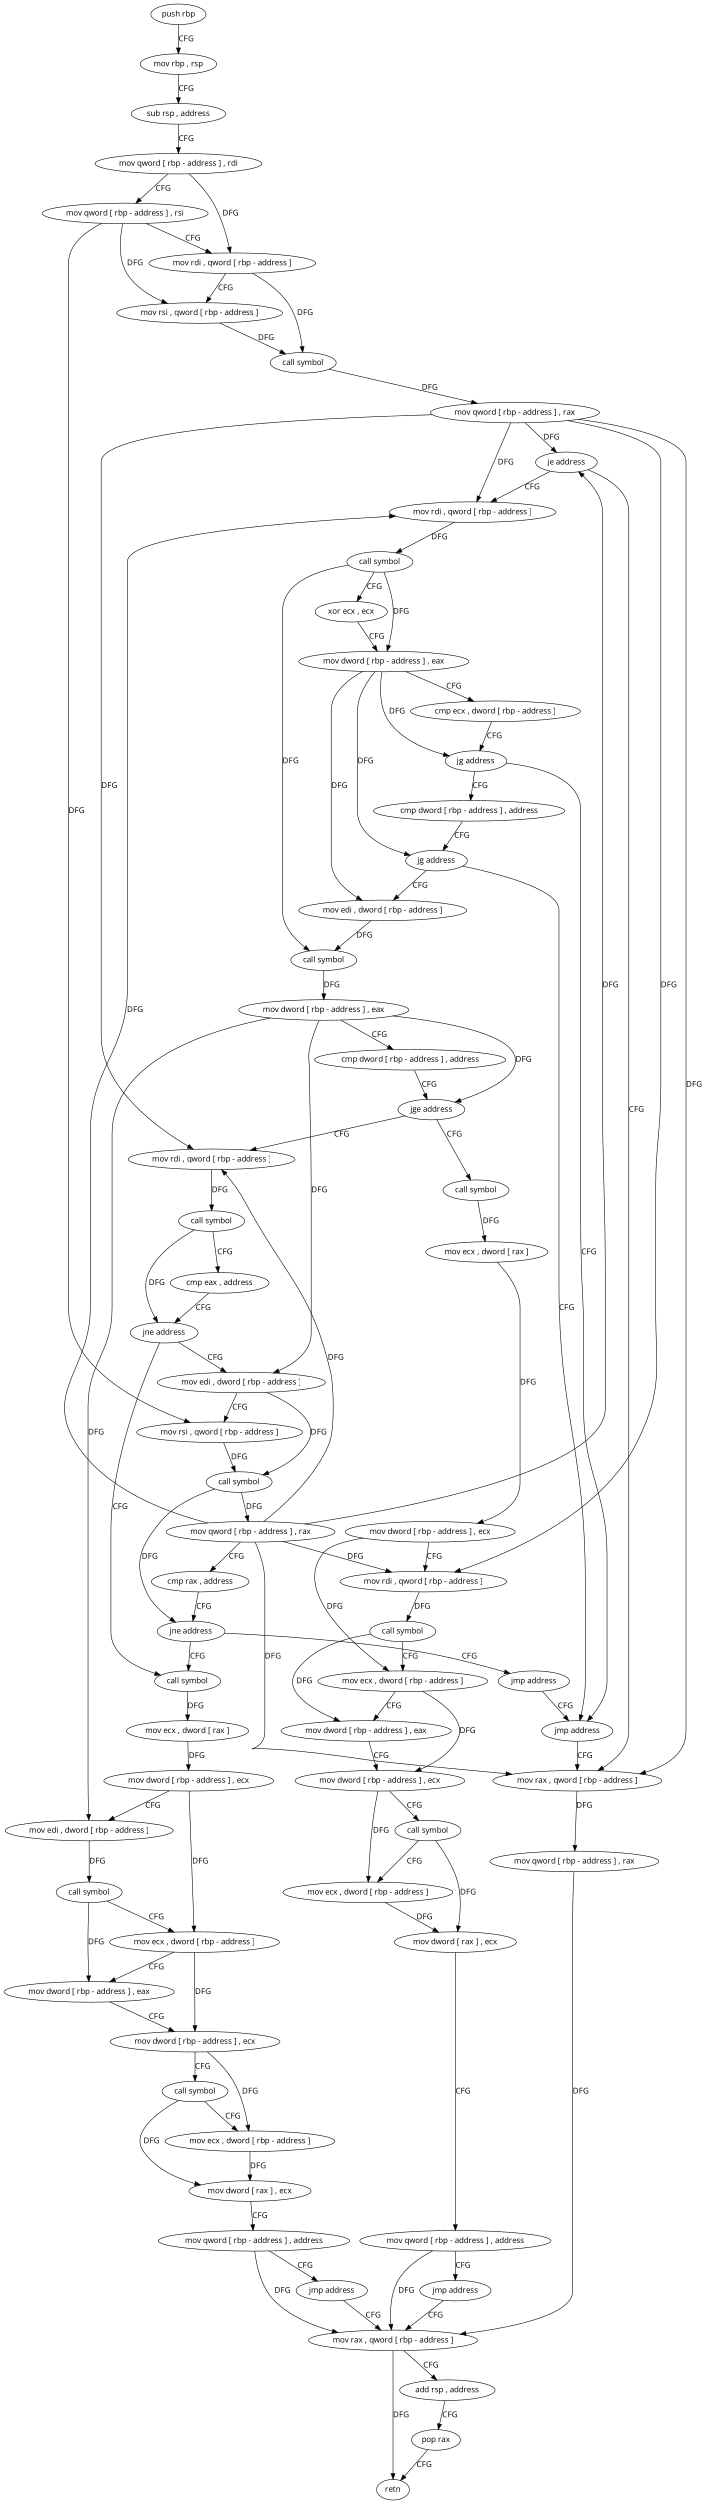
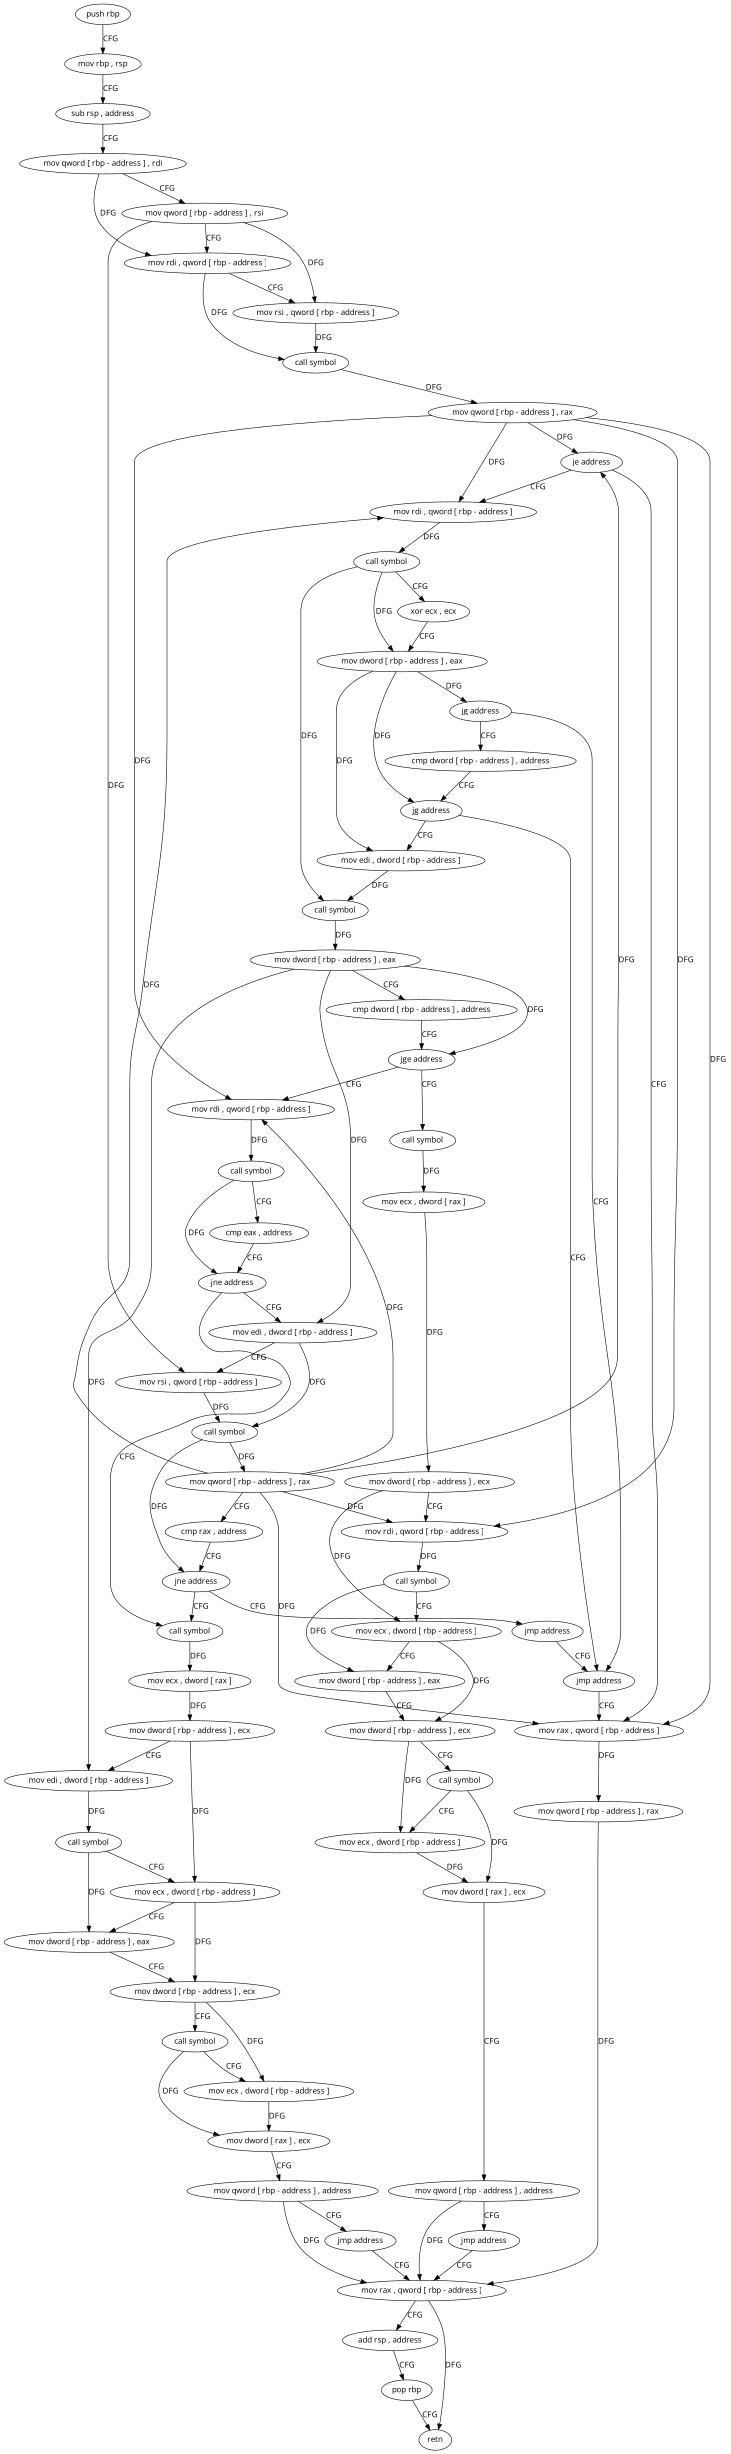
  digraph {
    fontname="Open Sans"
    node [fontname="Open Sans"]
    edge [fontname="Open Sans"]
    n1 [label="push rbp"]
    n2 [label="mov rbp , rsp"]
    n3 [label="sub rsp , address"]
    n4 [label="mov qword [ rbp - address ] , rdi"]
    n5 [label="mov qword [ rbp - address ] , rsi"]
    n6 [label="mov rdi , qword [ rbp - address ]"]
    n7 [label="mov rsi , qword [ rbp - address ]"]
    n8 [label="mov rsi , qword [ rbp - address ]"]
    n9 [label="call symbol"]
    n10 [label="call symbol"]
    n11 [label="mov qword [ rbp - address ] , rax"]
    n12 [label="je address"]
    n13 [label="mov rax , qword [ rbp - address ]"]
    n14 [label="mov rdi , qword [ rbp - address ]"]
    n15 [label="mov rdi , qword [ rbp - address ]"]
    n16 [label="mov rdi , qword [ rbp - address ]"]
    n17 [label="mov qword [ rbp - address ] , rax"]
    n18 [label="call symbol"]
    n19 [label="call symbol"]
    n20 [label="call symbol"]
    n21 [label="mov rax , qword [ rbp - address ]"]
    n22 [label="xor ecx , ecx"]
    n23 [label="mov dword [ rbp - address ] , eax"]
    n24 [label="call symbol"]
    n25 [label="add rsp , address"]
    n26 [label=retn]
-   n27 [label="pop rax"]
-   n28 [label="cmp ecx , dword [ rbp - address ]"]
+   n27 [label="pop rbp"]
    n29 [label="jg address"]
    n30 [label="jg address"]
    n31 [label="mov edi , dword [ rbp - address ]"]
    n32 [label="mov dword [ rbp - address ] , eax"]
    n33 [label="jmp address"]
    n34 [label="cmp dword [ rbp - address ] , address"]
    n35 [label="cmp dword [ rbp - address ] , address"]
    n36 [label="jge address"]
    n37 [label="mov edi , dword [ rbp - address ]"]
    n38 [label="mov edi , dword [ rbp - address ]"]
    n39 [label="call symbol"]
    n40 [label="call symbol"]
    n41 [label="mov ecx , dword [ rax ]"]
    n42 [label="cmp eax , address"]
    n43 [label="jne address"]
    n44 [label="mov dword [ rbp - address ] , ecx"]
    n45 [label="call symbol"]
    n46 [label="mov ecx , dword [ rax ]"]
    n47 [label="mov dword [ rbp - address ] , ecx"]
    n48 [label="mov qword [ rbp - address ] , rax"]
    n49 [label="jne address"]
    n50 [label="mov ecx , dword [ rbp - address ]"]
    n51 [label="mov dword [ rbp - address ] , eax"]
    n52 [label="mov dword [ rbp - address ] , ecx"]
    n53 [label="call symbol"]
    n54 [label="mov ecx , dword [ rbp - address ]"]
    n55 [label="mov dword [ rax ] , ecx"]
    n56 [label="mov qword [ rbp - address ] , address"]
    n57 [label="jmp address"]
    n58 [label="mov ecx , dword [ rbp - address ]"]
    n59 [label="mov dword [ rbp - address ] , eax"]
    n60 [label="mov dword [ rbp - address ] , ecx"]
    n61 [label="call symbol"]
    n62 [label="mov ecx , dword [ rbp - address ]"]
    n63 [label="mov dword [ rax ] , ecx"]
    n64 [label="mov qword [ rbp - address ] , address"]
    n65 [label="jmp address"]
    n66 [label="cmp rax , address"]
    n67 [label="jmp address"]
    n1 -> n2 [label=CFG]
    n2 -> n3 [label=CFG]
    n3 -> n4 [label=CFG]
    n4 -> n5 [label=CFG]
    n4 -> n6 [label=DFG]
    n5 -> n6 [label=CFG]
    n5 -> n7 [label=DFG]
    n5 -> n8 [label=DFG]
    n6 -> n7 [label=CFG]
    n6 -> n9 [label=DFG]
    n7 -> n9 [label=DFG]
    n8 -> n10 [label=DFG]
    n9 -> n11 [label=DFG]
    n10 -> n48 [label=DFG]
    n10 -> n49 [label=DFG]
    n11 -> n12 [label=DFG]
    n11 -> n13 [label=DFG]
    n11 -> n14 [label=DFG]
    n11 -> n15 [label=DFG]
    n11 -> n16 [label=DFG]
    n12 -> n13 [label=CFG]
    n12 -> n14 [label=CFG]
    n13 -> n17 [label=DFG]
    n14 -> n18 [label=DFG]
    n15 -> n19 [label=DFG]
    n16 -> n20 [label=DFG]
    n17 -> n21 [label=DFG]
    n18 -> n22 [label=CFG]
    n18 -> n23 [label=DFG]
    n18 -> n24 [label=DFG]
    n19 -> n42 [label=CFG]
    n19 -> n43 [label=DFG]
    n20 -> n50 [label=CFG]
    n20 -> n51 [label=DFG]
    n21 -> n25 [label=CFG]
    n21 -> n26 [label=DFG]
    n22 -> n23 [label=CFG]
-   n23 -> n28 [label=CFG]
    n23 -> n29 [label=DFG]
    n23 -> n30 [label=DFG]
    n23 -> n31 [label=DFG]
    n24 -> n32 [label=DFG]
    n25 -> n27 [label=CFG]
    n27 -> n26 [label=CFG]
-   n28 -> n29 [label=CFG]
    n29 -> n33 [label=CFG]
    n29 -> n34 [label=CFG]
    n30 -> n31 [label=CFG]
    n30 -> n33 [label=CFG]
    n31 -> n24 [label=DFG]
    n32 -> n35 [label=CFG]
    n32 -> n36 [label=DFG]
    n32 -> n37 [label=DFG]
    n32 -> n38 [label=DFG]
    n33 -> n13 [label=CFG]
    n34 -> n30 [label=CFG]
    n35 -> n36 [label=CFG]
    n36 -> n15 [label=CFG]
    n36 -> n39 [label=CFG]
    n37 -> n8 [label=CFG]
    n37 -> n10 [label=DFG]
    n38 -> n40 [label=DFG]
    n39 -> n41 [label=DFG]
    n40 -> n58 [label=CFG]
    n40 -> n59 [label=DFG]
    n41 -> n44 [label=DFG]
    n42 -> n43 [label=CFG]
    n43 -> n37 [label=CFG]
    n43 -> n45 [label=CFG]
    n44 -> n16 [label=CFG]
    n44 -> n50 [label=DFG]
    n45 -> n46 [label=DFG]
    n46 -> n47 [label=DFG]
    n47 -> n38 [label=CFG]
    n47 -> n58 [label=DFG]
    n48 -> n12 [label=DFG]
    n48 -> n13 [label=DFG]
    n48 -> n14 [label=DFG]
    n48 -> n15 [label=DFG]
    n48 -> n16 [label=DFG]
    n48 -> n66 [label=CFG]
    n49 -> n45 [label=CFG]
    n49 -> n67 [label=CFG]
    n50 -> n51 [label=CFG]
    n50 -> n52 [label=DFG]
    n51 -> n52 [label=CFG]
    n52 -> n53 [label=CFG]
    n52 -> n54 [label=DFG]
    n53 -> n54 [label=CFG]
    n53 -> n55 [label=DFG]
    n54 -> n55 [label=DFG]
    n55 -> n56 [label=CFG]
    n56 -> n21 [label=DFG]
    n56 -> n57 [label=CFG]
    n57 -> n21 [label=CFG]
    n58 -> n59 [label=CFG]
    n58 -> n60 [label=DFG]
    n59 -> n60 [label=CFG]
    n60 -> n61 [label=CFG]
    n60 -> n62 [label=DFG]
    n61 -> n62 [label=CFG]
    n61 -> n63 [label=DFG]
    n62 -> n63 [label=DFG]
    n63 -> n64 [label=CFG]
    n64 -> n21 [label=DFG]
    n64 -> n65 [label=CFG]
    n65 -> n21 [label=CFG]
    n66 -> n49 [label=CFG]
    n67 -> n33 [label=CFG]
  }
